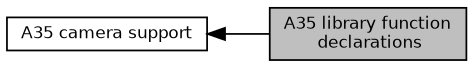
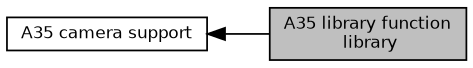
  digraph {
    rankdir=LR
    node [color=black fontname=Helvetica fontsize=10 shape=record style=filled]
    n1 [fillcolor=white height=0.2 label="A35 camera support" width=0.4]
-   n2 [fillcolor=grey75 fontcolor=black height=0.2 label="A35 library function\l declarations" width=0.4]
+   n2 [fillcolor=grey75 fontcolor=black height=0.2 label="A35 library function\l library" width=0.4]
    n1 -> n2 [dir=back fontname=Helvetica fontsize=10 labelfontname=Helvetica labelfontsize=10 shape=plaintext style=solid]
  }
